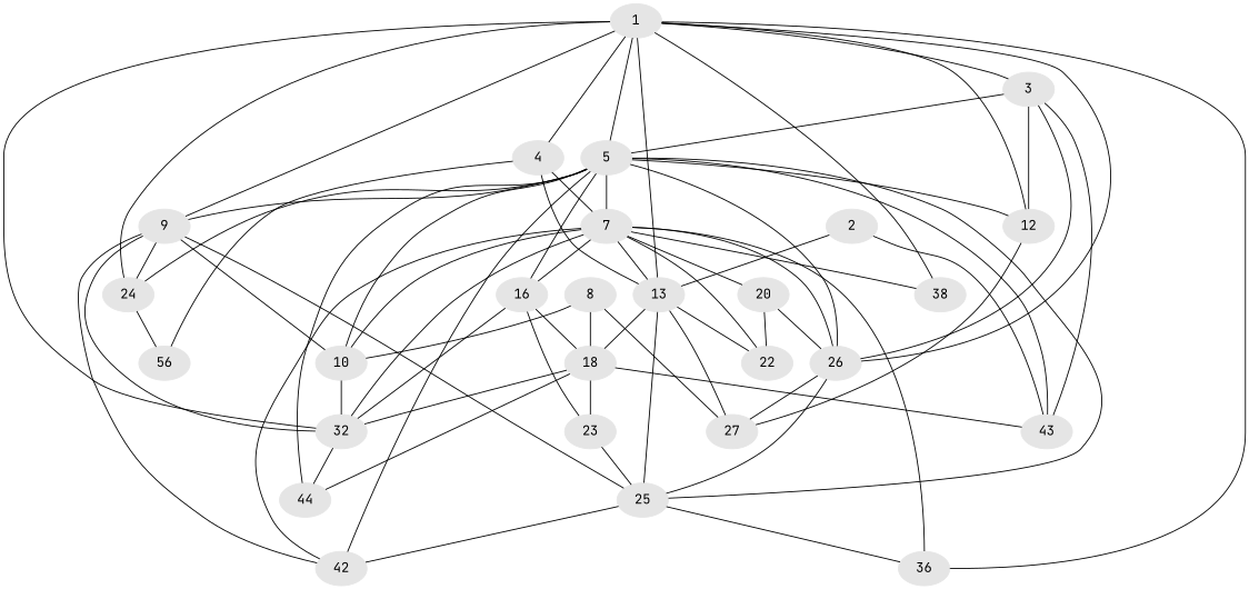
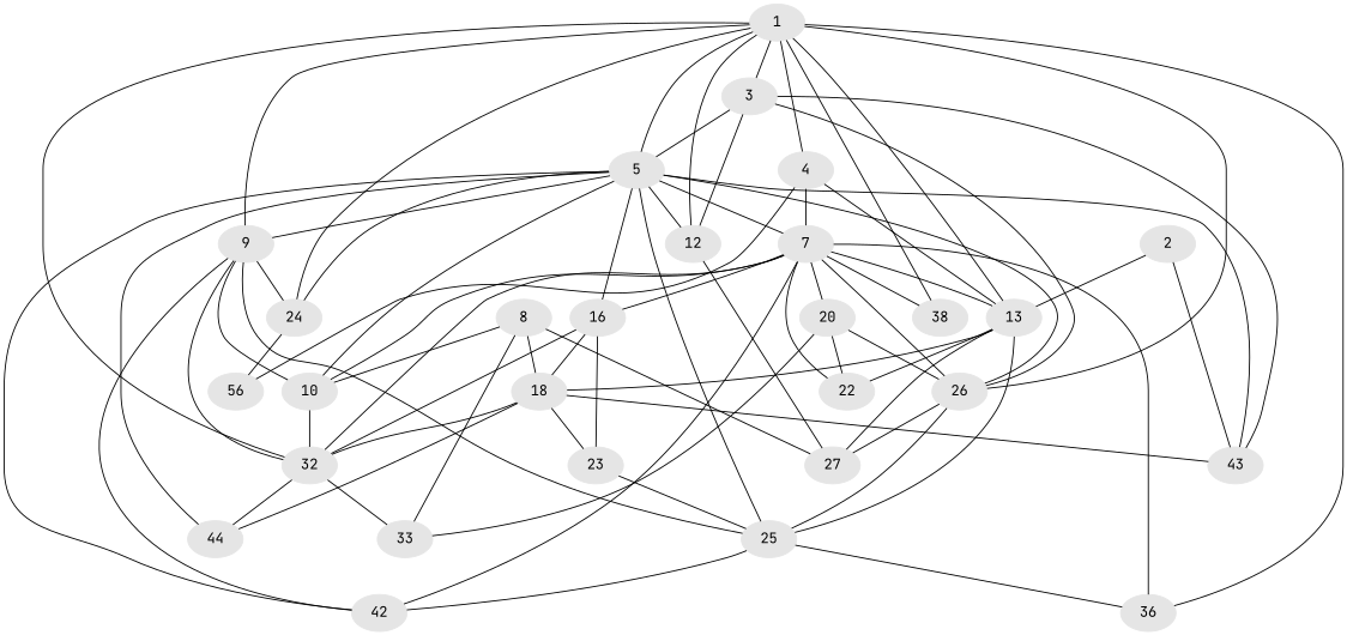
  graph {
    fontname="JetBrains Mono"
    node [color=gray90 fontname="JetBrains Mono" style=filled]
    edge [fontname="JetBrains Mono"]
    1 [super="+21+15"]
    3
    4 [super="+29"]
    5 [super="+50+6+14"]
    9 [super="+39"]
    12 [super="+37"]
    13 [super="+28"]
    24 [super="+55"]
    26 [super="+48+54"]
    32 [super="+49"]
    36
    38
    43
    7 [super="+19+47"]
    56
    25 [super="+45"]
    10 [super="+30+35+11"]
    16
    42 [super="+46"]
    44 [super="+53"]
    27
    22
    18 [super="+41"]
+   33
    2
    20
    23
    8
    1 -- 3
    1 -- 4 [weight=2]
    1 -- 5
    1 -- 9
    1 -- 12
    1 -- 13 [weight=2]
    1 -- 24 [weight=2]
    1 -- 26
    1 -- 32
    1 -- 36
    1 -- 38
    3 -- 5
    3 -- 12
    3 -- 26
    3 -- 43
    4 -- 13
    4 -- 7
    4 -- 56
    5 -- 9 [weight=2]
    5 -- 12
    5 -- 24
    5 -- 26
    5 -- 43
    5 -- 7 [weight=3]
    5 -- 25
    5 -- 10
    5 -- 16
    5 -- 42
    5 -- 44 [weight=2]
    9 -- 24
    9 -- 32
    9 -- 25
    9 -- 10
    9 -- 42
    12 -- 27
    13 -- 25
    13 -- 27
    13 -- 22
    13 -- 18
    24 -- 56
    26 -- 25
    26 -- 27
    32 -- 44
+   32 -- 33
    7 -- 13
    7 -- 26
    7 -- 32
    7 -- 36
    7 -- 38
    7 -- 10
    7 -- 16
    7 -- 42
    7 -- 22
    7 -- 20
    25 -- 36
    25 -- 42
    10 -- 32 [weight=3]
    16 -- 32
    16 -- 18
    16 -- 23
    18 -- 32
    18 -- 43
    18 -- 44
    18 -- 23
    2 -- 13
    2 -- 43
    20 -- 26
    20 -- 22
+   20 -- 33
    23 -- 25
    8 -- 10
    8 -- 27
    8 -- 18
+   8 -- 33
  }
